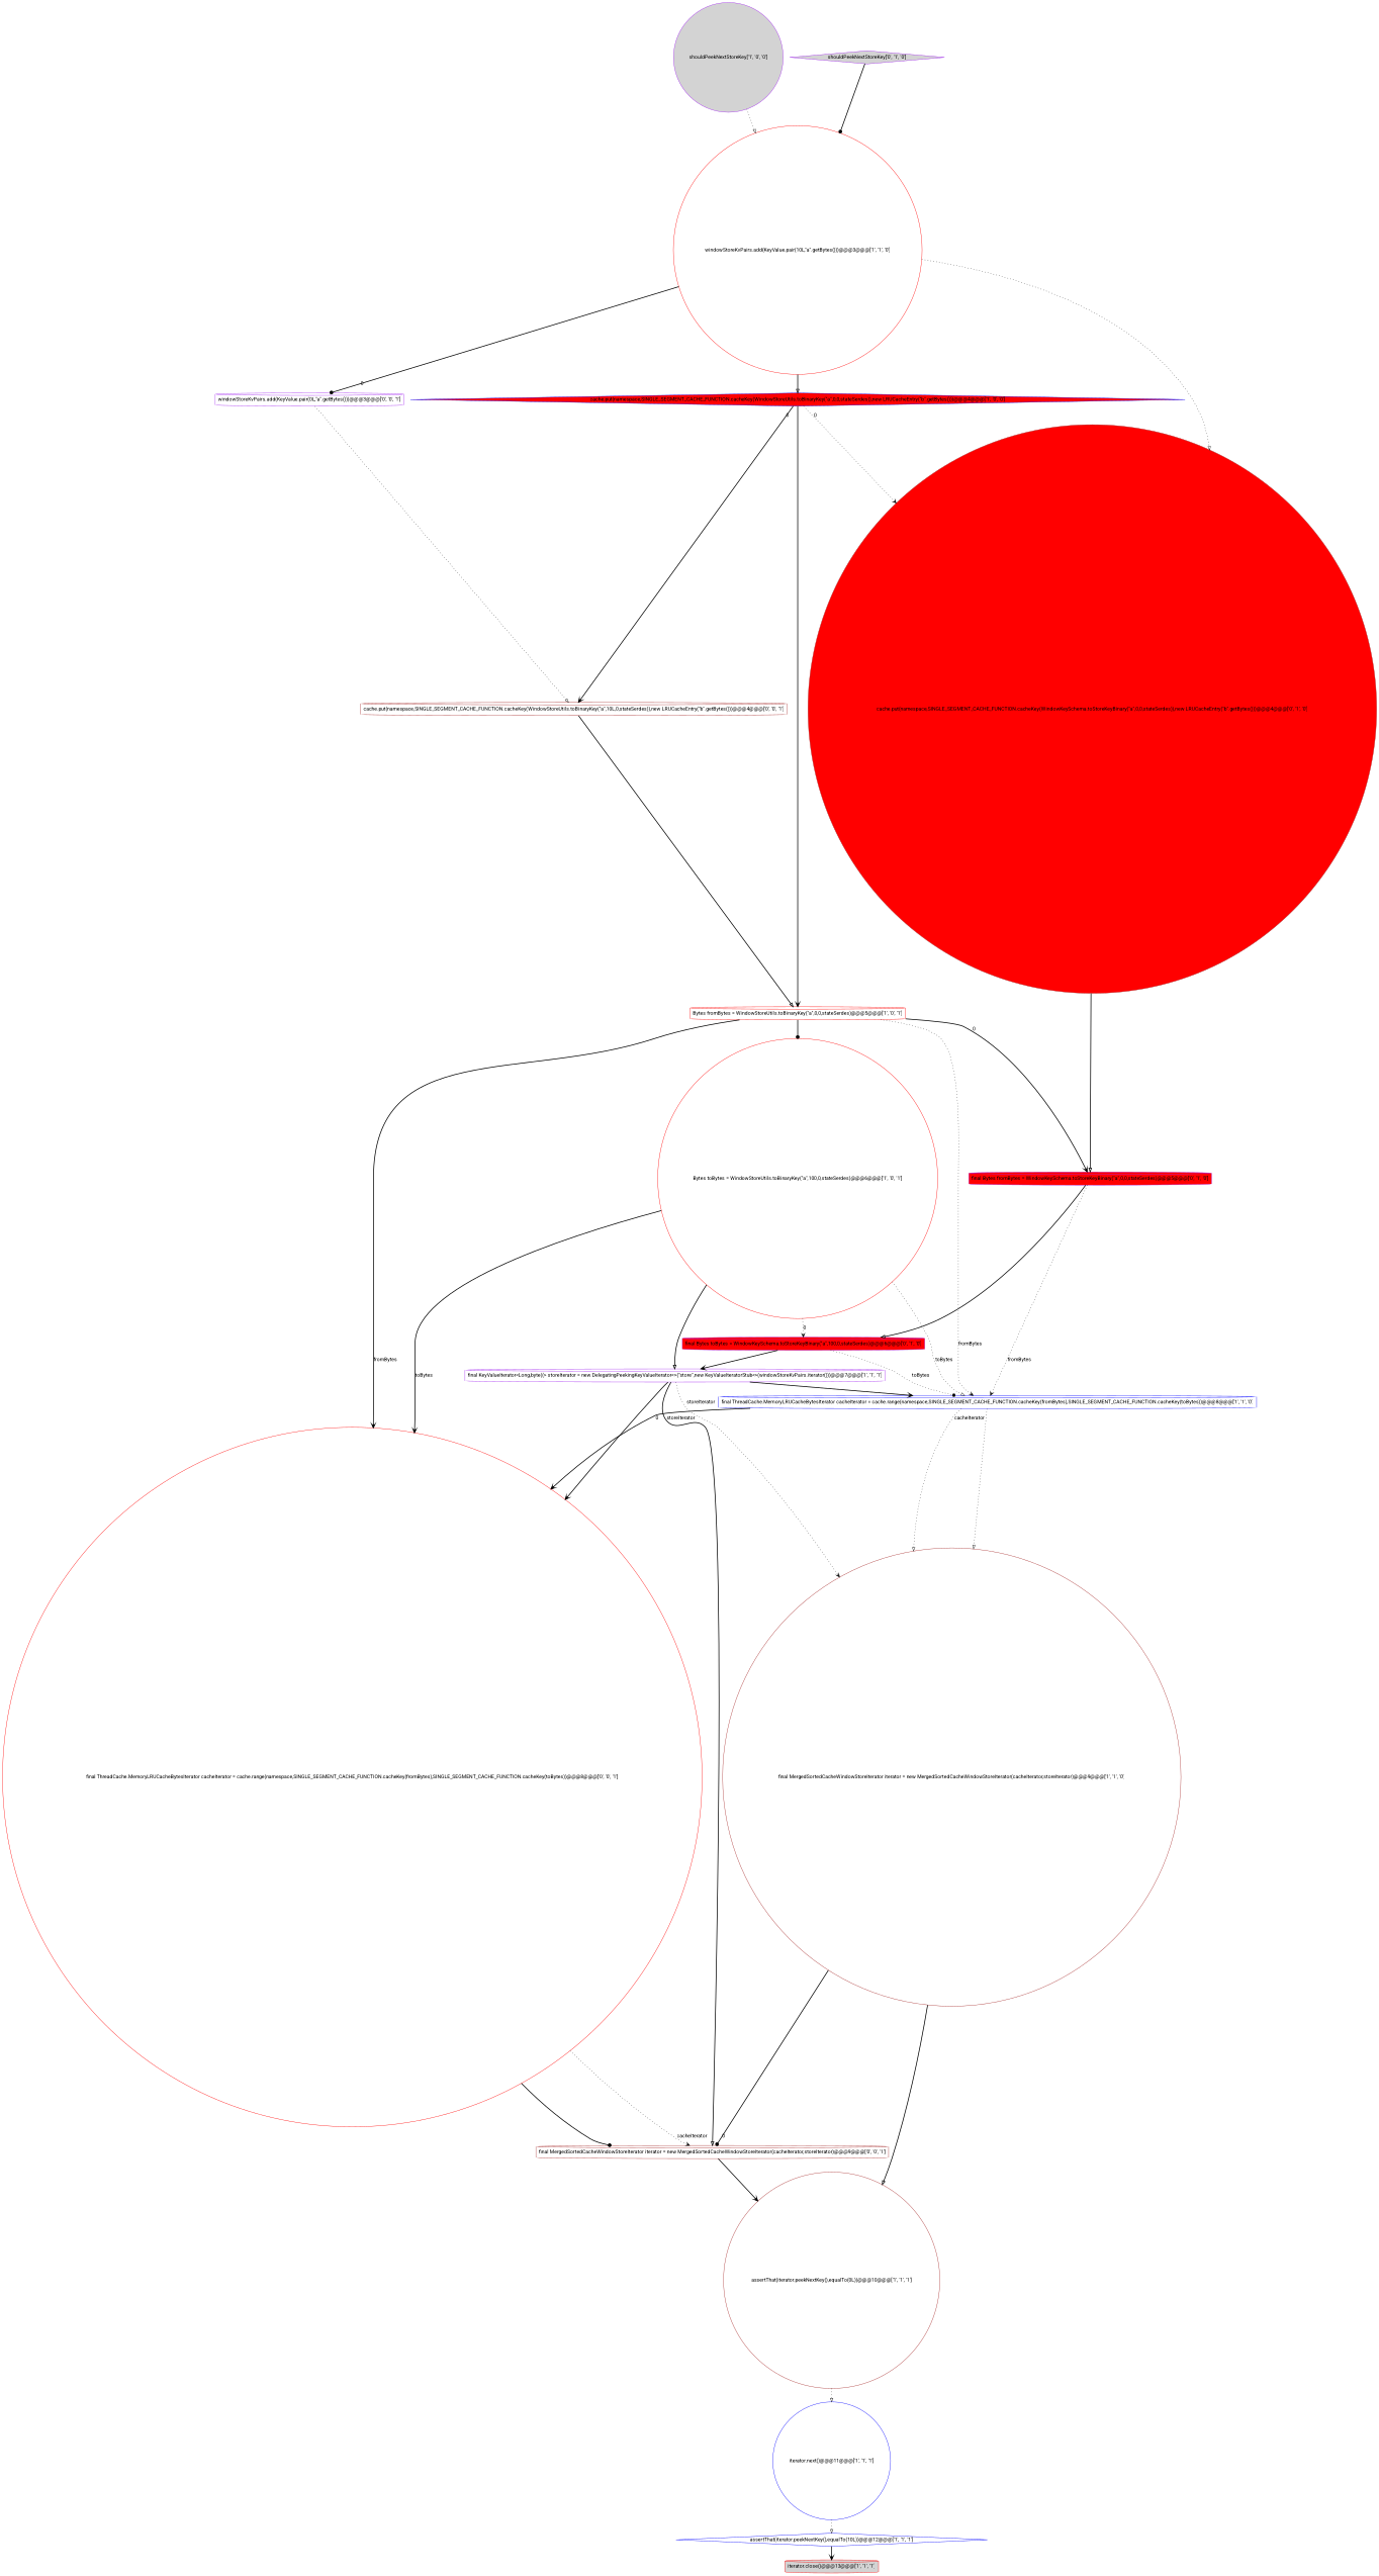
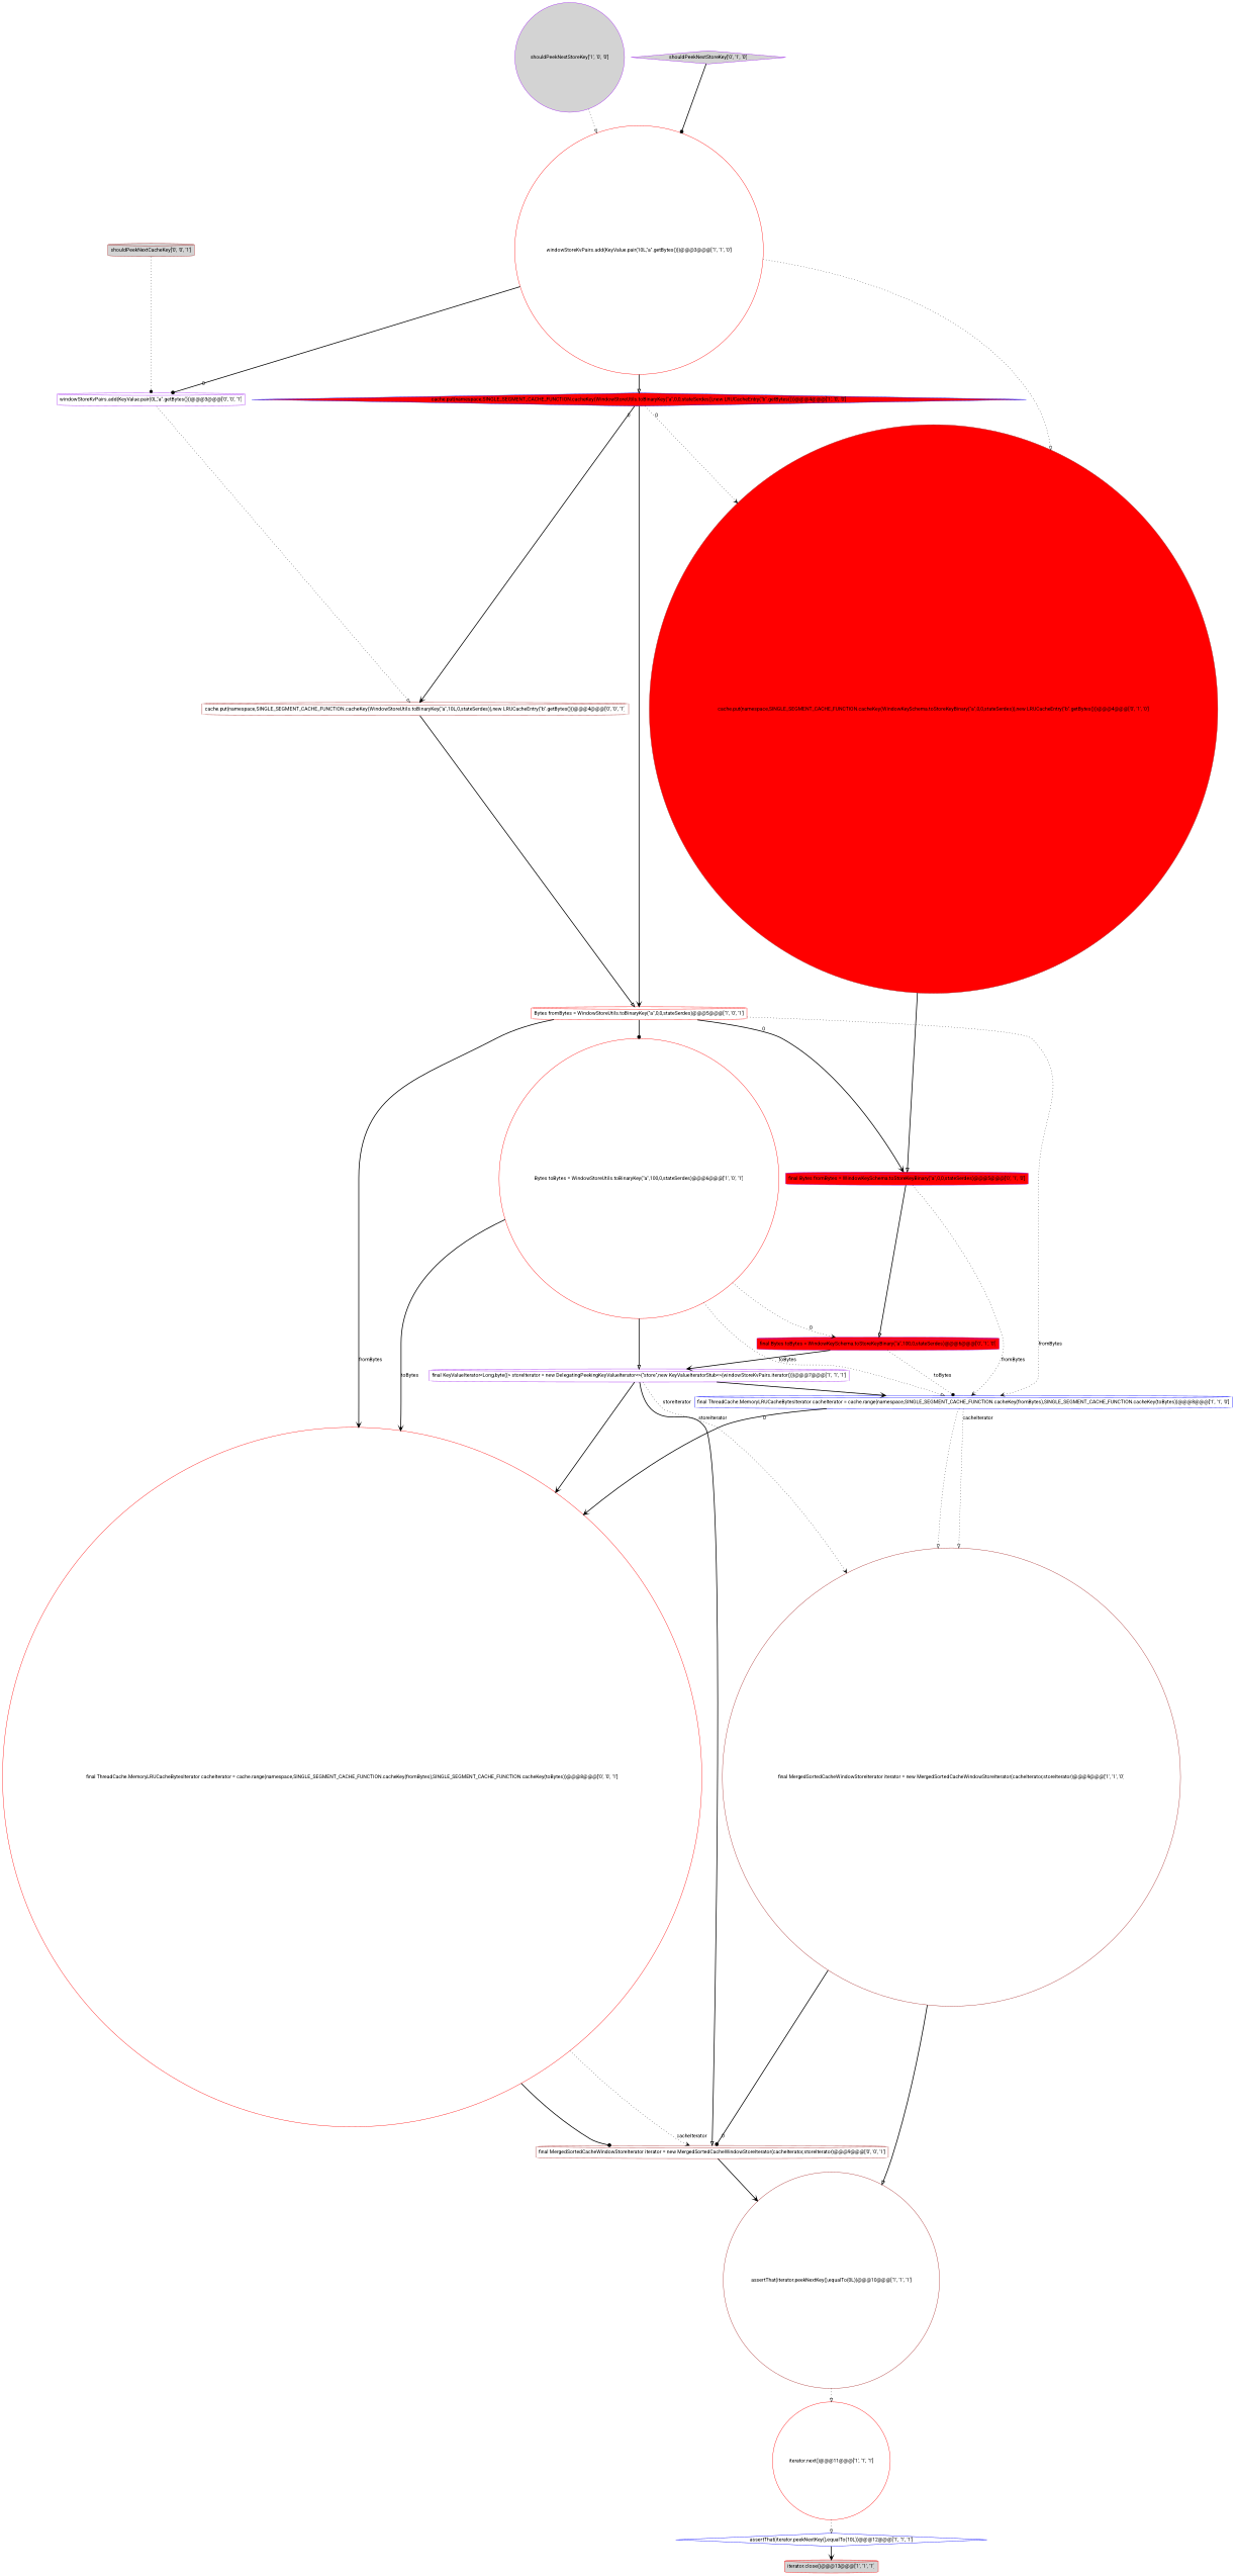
  digraph {
    fontname=Roboto
    node [color=red fillcolor=white fontname=Roboto shape=cylinder style=filled]
    edge [arrowhead=vee fontname=Roboto style=bold]
-   n1 [color=blue label="iterator.next()@@@11@@@['1', '1', '1']" shape=circle]
+   n1 [label="iterator.next()@@@11@@@['1', '1', '1']" shape=circle]
    n2 [color=blue label="assertThat(iterator.peekNextKey(),equalTo(10L))@@@12@@@['1', '1', '1']" shape=diamond]
    n3 [fillcolor=lightgray label="iterator.close()@@@13@@@['1', '1', '1']"]
    n4 [color=brown label="final MergedSortedCacheWindowStoreIterator iterator = new MergedSortedCacheWindowStoreIterator(cacheIterator,storeIterator)@@@9@@@['1', '1', '0']" shape=circle]
    n5 [color=brown label="final MergedSortedCacheWindowStoreIterator iterator = new MergedSortedCacheWindowStoreIterator(cacheIterator,storeIterator)@@@9@@@['0', '0', '1']"]
    n6 [color=brown label="assertThat(iterator.peekNextKey(),equalTo(0L))@@@10@@@['1', '1', '1']" shape=circle]
    n7 [color=brown label="cache.put(namespace,SINGLE_SEGMENT_CACHE_FUNCTION.cacheKey(WindowStoreUtils.toBinaryKey(\"a\",10L,0,stateSerdes)),new LRUCacheEntry(\"b\".getBytes()))@@@4@@@['0', '0', '1']"]
    n8 [label="Bytes fromBytes = WindowStoreUtils.toBinaryKey(\"a\",0,0,stateSerdes)@@@5@@@['1', '0', '1']"]
    n9 [color=purple fillcolor=red label="final Bytes fromBytes = WindowKeySchema.toStoreKeyBinary(\"a\",0,0,stateSerdes)@@@5@@@['0', '1', '0']"]
    n10 [color=blue label="final ThreadCache.MemoryLRUCacheBytesIterator cacheIterator = cache.range(namespace,SINGLE_SEGMENT_CACHE_FUNCTION.cacheKey(fromBytes),SINGLE_SEGMENT_CACHE_FUNCTION.cacheKey(toBytes))@@@8@@@['1', '1', '0']"]
    n11 [label="final ThreadCache.MemoryLRUCacheBytesIterator cacheIterator = cache.range(namespace,SINGLE_SEGMENT_CACHE_FUNCTION.cacheKey(fromBytes),SINGLE_SEGMENT_CACHE_FUNCTION.cacheKey(toBytes))@@@8@@@['0', '0', '1']" shape=circle]
    n12 [label="Bytes toBytes = WindowStoreUtils.toBinaryKey(\"a\",100,0,stateSerdes)@@@6@@@['1', '0', '1']" shape=circle]
    n13 [color=brown fillcolor=red label="cache.put(namespace,SINGLE_SEGMENT_CACHE_FUNCTION.cacheKey(WindowKeySchema.toStoreKeyBinary(\"a\",0,0,stateSerdes)),new LRUCacheEntry(\"b\".getBytes()))@@@4@@@['0', '1', '0']" shape=circle]
    n14 [color=purple fillcolor=red label="final Bytes toBytes = WindowKeySchema.toStoreKeyBinary(\"a\",100,0,stateSerdes)@@@6@@@['0', '1', '0']"]
    n15 [color=purple fillcolor=lightgray label="shouldPeekNextStoreKey['1', '0', '0']" shape=circle]
    n16 [label="windowStoreKvPairs.add(KeyValue.pair(10L,\"a\".getBytes()))@@@3@@@['1', '1', '0']" shape=circle]
    n17 [color=purple label="windowStoreKvPairs.add(KeyValue.pair(0L,\"a\".getBytes()))@@@3@@@['0', '0', '1']"]
    n18 [color=blue fillcolor=red label="cache.put(namespace,SINGLE_SEGMENT_CACHE_FUNCTION.cacheKey(WindowStoreUtils.toBinaryKey(\"a\",0,0,stateSerdes)),new LRUCacheEntry(\"b\".getBytes()))@@@4@@@['1', '0', '0']" shape=diamond]
    n19 [color=purple label="final KeyValueIterator<Long,byte((> storeIterator = new DelegatingPeekingKeyValueIterator<>(\"store\",new KeyValueIteratorStub<>(windowStoreKvPairs.iterator()))@@@7@@@['1', '1', '1']"]
+   n20 [color=brown fillcolor=lightgray label="shouldPeekNextCacheKey['0', '0', '1']"]
    n21 [color=purple fillcolor=lightgray label="shouldPeekNextStoreKey['0', '1', '0']" shape=diamond]
    n1 -> n2 [arrowhead=onormal style=dotted]
    n2 -> n3
    n4 -> n5 [arrowhead=dot label=0]
    n4 -> n6 [arrowhead=onormal]
    n5 -> n6
    n6 -> n1 [arrowhead=onormal style=dotted]
    n7 -> n8 [arrowhead=onormal]
    n8 -> n9 [label=0]
    n8 -> n10 [label=fromBytes style=dotted]
    n8 -> n11 [label=fromBytes]
    n8 -> n12 [arrowhead=dot]
    n9 -> n10 [label=fromBytes style=dotted]
    n9 -> n14 [arrowhead=onormal]
    n10 -> n4 [arrowhead=onormal style=dotted]
    n10 -> n4 [arrowhead=onormal label=cacheIterator style=dotted]
    n10 -> n11 [label=0]
    n11 -> n5 [arrowhead=dot]
    n11 -> n5 [label=cacheIterator style=dotted]
    n12 -> n10 [arrowhead=onormal label=toBytes style=dotted]
    n12 -> n11 [label=toBytes]
    n12 -> n14 [label=0 style=dotted]
    n12 -> n19 [arrowhead=onormal]
    n13 -> n9 [arrowhead=onormal]
    n14 -> n10 [arrowhead=dot label=toBytes style=dotted]
    n14 -> n19
    n15 -> n16 [arrowhead=onormal style=dotted]
    n16 -> n13 [arrowhead=onormal style=dotted]
    n16 -> n17 [arrowhead=dot label=0]
    n16 -> n18 [arrowhead=onormal]
    n17 -> n7 [arrowhead=onormal style=dotted]
    n18 -> n7 [label=0]
    n18 -> n8
    n18 -> n13 [label=0 style=dotted]
    n19 -> n4 [label=storeIterator style=dotted]
    n19 -> n5 [arrowhead=onormal label=storeIterator]
    n19 -> n10
    n19 -> n11
+   n20 -> n17 [arrowhead=dot style=dotted]
    n21 -> n16 [arrowhead=dot]
  }
